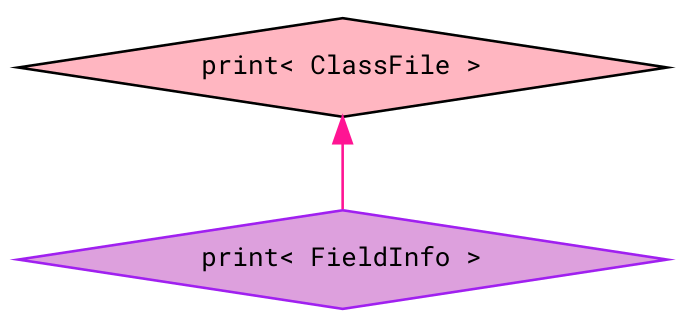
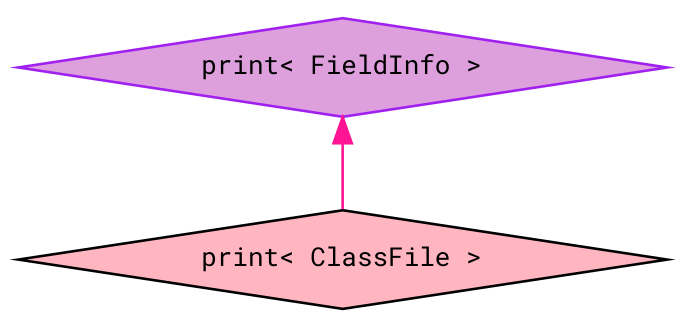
  digraph {
    rankdir=TB
    fontname="Roboto Mono"
    node [fontname="Roboto Mono" fontsize=10 shape=diamond style=filled]
    n1 [color=purple fillcolor=plum fontcolor=black height=0.2 label="print\< FieldInfo \>" width=0.4]
    n2 [color=black fillcolor=lightpink height=0.2 label="print\< ClassFile \>" width=0.4]
-   n2 -> n1 [color=deeppink dir=back fontname="Roboto Mono" fontsize=10 labelfontname=Helvetica labelfontsize=10 style=solid]
+   n1 -> n2 [color=deeppink dir=back fontname="Roboto Mono" fontsize=10 labelfontname=Helvetica labelfontsize=10 style=solid]
  }
